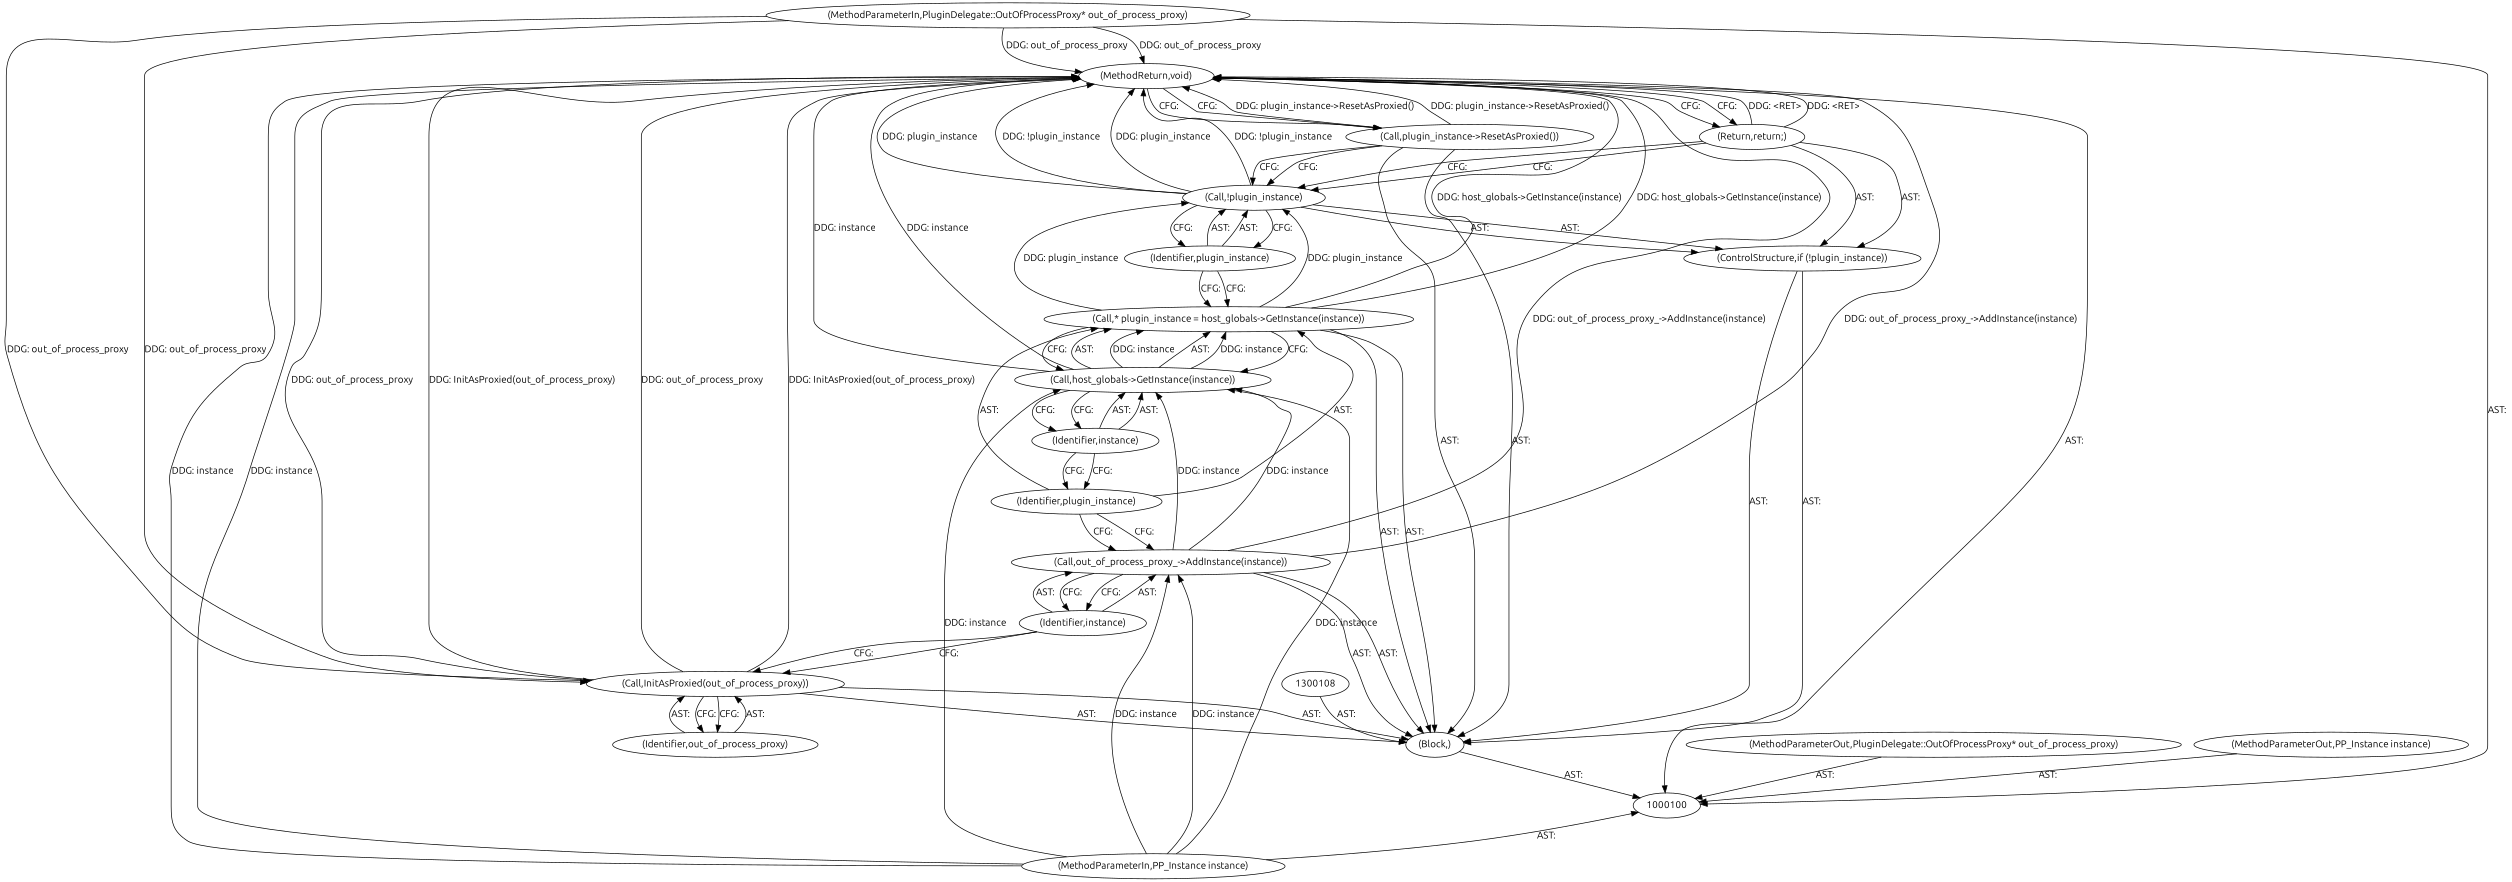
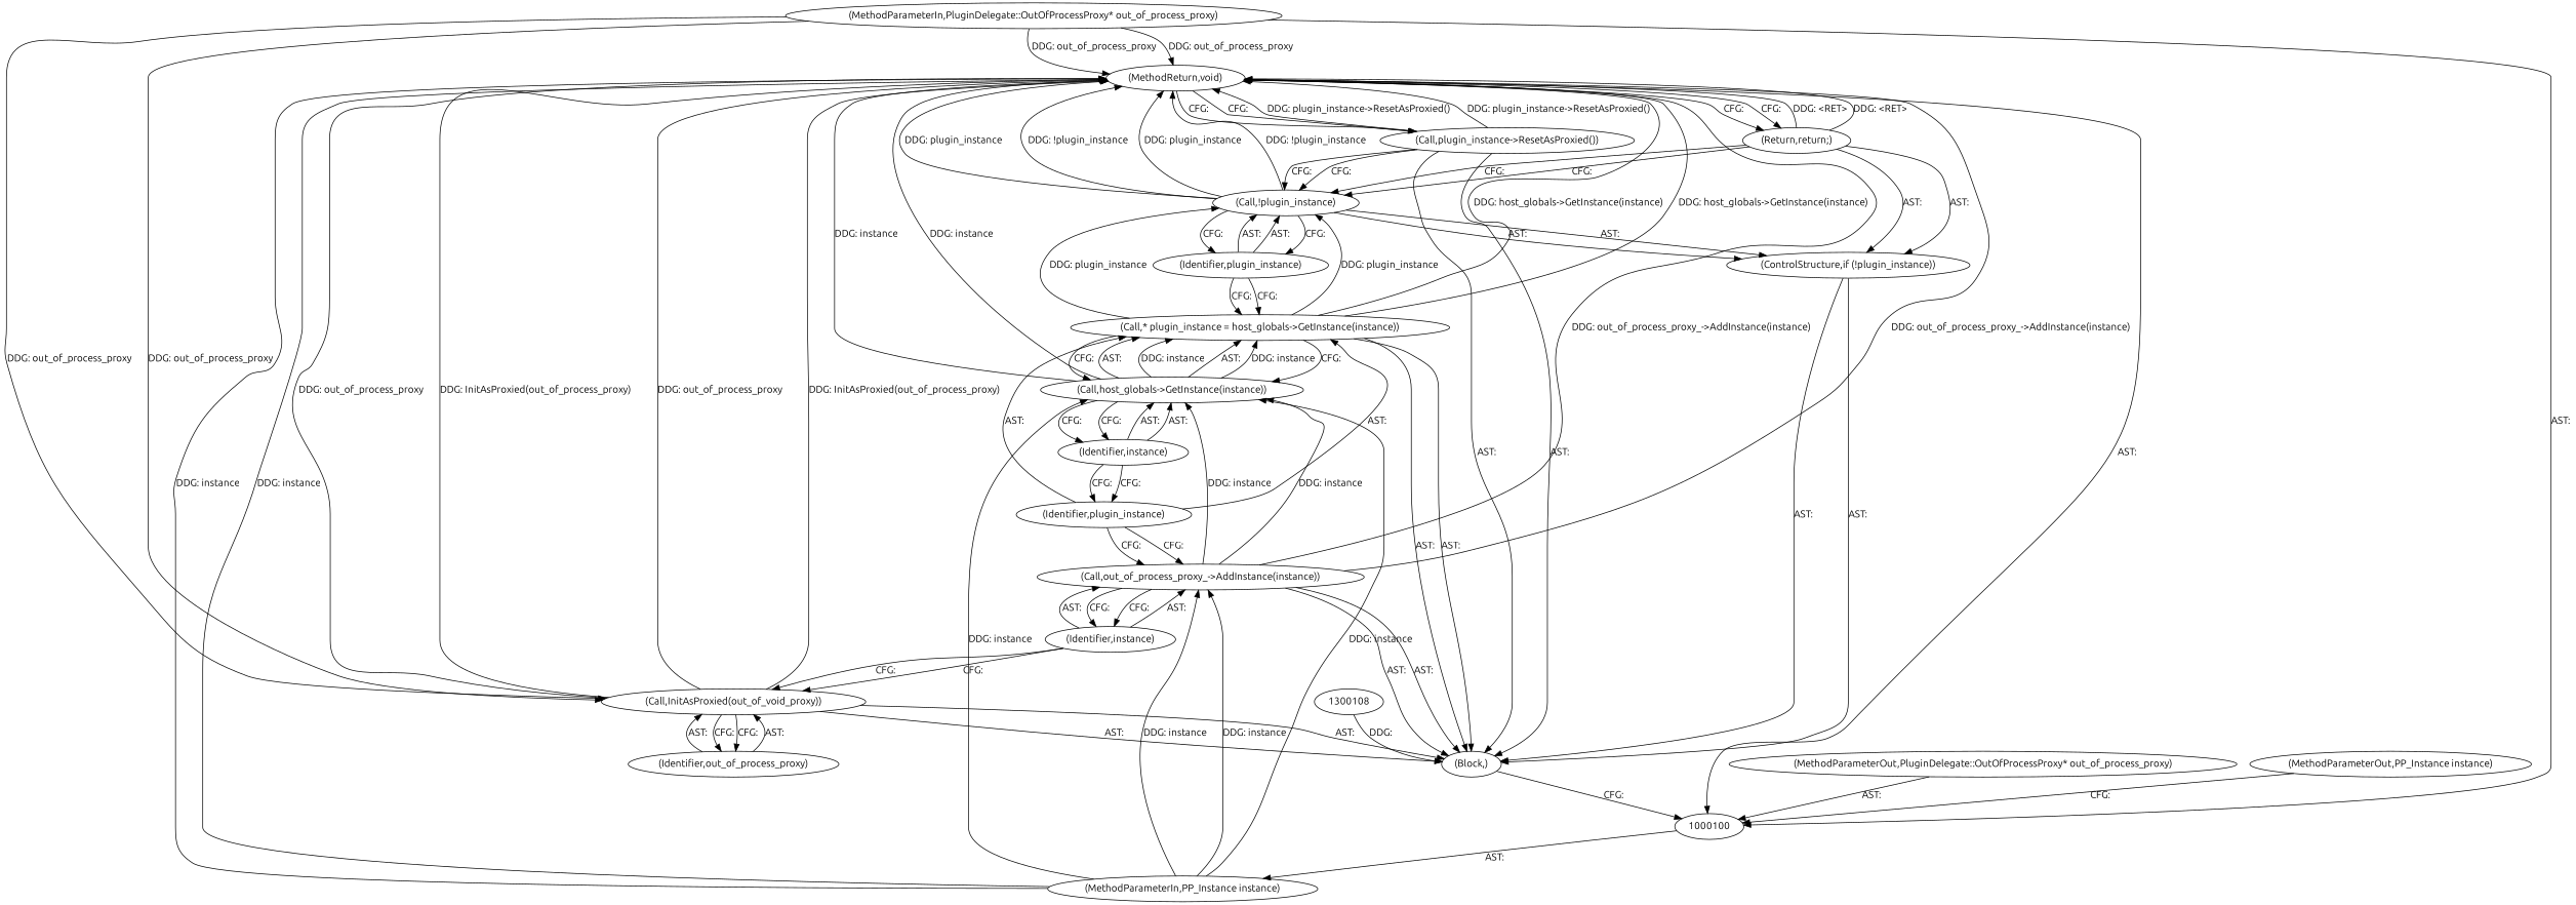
  digraph {
    fontname=Ubuntu
    node [fontname=Ubuntu]
    edge [fontname=Ubuntu]
    n1 [label="(MethodReturn,void)"]
    n2 [label="(Call,plugin_instance->ResetAsProxied())"]
    n3 [label="(Return,return;)"]
    1000100
    n5 [label="(Block,)"]
    n6 [label="(Call,!plugin_instance)"]
    n7 [label="(ControlStructure,if (!plugin_instance))"]
    n8 [label="(Identifier,plugin_instance)"]
    n9 [label="(MethodParameterIn,PluginDelegate::OutOfProcessProxy* out_of_process_proxy)"]
-   n10 [label="(Call,InitAsProxied(out_of_process_proxy))"]
+   n10 [label="(Call,InitAsProxied(out_of_void_proxy))"]
    n11 [label="(Identifier,out_of_process_proxy)"]
    n12 [label="(MethodParameterOut,PluginDelegate::OutOfProcessProxy* out_of_process_proxy)"]
    n13 [label="(MethodParameterIn,PP_Instance instance)"]
    n14 [label="(Call,out_of_process_proxy_->AddInstance(instance))"]
    n15 [label="(Call,host_globals->GetInstance(instance))"]
    n16 [label="(Identifier,instance)"]
    n17 [label="(Call,* plugin_instance = host_globals->GetInstance(instance))"]
    n18 [label="(Identifier,instance)"]
    n19 [label="(MethodParameterOut,PP_Instance instance)"]
    n20 [label="(Identifier,plugin_instance)"]
    n21 [label=1300108]
    n1 -> n2 [label="CFG: "]
    n1 -> n2 [label="CFG: "]
    n1 -> n3 [label="CFG: "]
    n1 -> n3 [label="CFG: "]
    n1 -> 1000100 [label="AST: "]
    n2 -> n1 [label="DDG: plugin_instance->ResetAsProxied()"]
    n2 -> n1 [label="DDG: plugin_instance->ResetAsProxied()"]
    n2 -> n5 [label="AST: "]
    n2 -> n5 [label="AST: "]
    n2 -> n6 [label="CFG: "]
    n2 -> n6 [label="CFG: "]
    n3 -> n1 [label="DDG: <RET>"]
    n3 -> n1 [label="DDG: <RET>"]
    n3 -> n6 [label="CFG: "]
    n3 -> n6 [label="CFG: "]
    n3 -> n7 [label="AST: "]
    n3 -> n7 [label="AST: "]
-   n5 -> 1000100 [label="AST: "]
+   n5 -> 1000100 [label="CFG: "]
    n6 -> n1 [label="DDG: !plugin_instance"]
    n6 -> n1 [label="DDG: plugin_instance"]
    n6 -> n1 [label="DDG: !plugin_instance"]
    n6 -> n1 [label="DDG: plugin_instance"]
    n6 -> n7 [label="AST: "]
    n6 -> n7 [label="AST: "]
    n6 -> n8 [label="CFG: "]
    n6 -> n8 [label="CFG: "]
    n7 -> n5 [label="AST: "]
    n7 -> n5 [label="AST: "]
    n8 -> n6 [label="AST: "]
    n8 -> n6 [label="AST: "]
    n8 -> n17 [label="CFG: "]
    n8 -> n17 [label="CFG: "]
    n9 -> n1 [label="DDG: out_of_process_proxy"]
    n9 -> n1 [label="DDG: out_of_process_proxy"]
    n9 -> 1000100 [label="AST: "]
    n9 -> n10 [label="DDG: out_of_process_proxy"]
    n9 -> n10 [label="DDG: out_of_process_proxy"]
    n10 -> n1 [label="DDG: InitAsProxied(out_of_process_proxy)"]
    n10 -> n1 [label="DDG: out_of_process_proxy"]
    n10 -> n1 [label="DDG: InitAsProxied(out_of_process_proxy)"]
    n10 -> n1 [label="DDG: out_of_process_proxy"]
    n10 -> n5 [label="AST: "]
    n10 -> n5 [label="AST: "]
    n10 -> n11 [label="CFG: "]
    n10 -> n11 [label="CFG: "]
    n11 -> n10 [label="AST: "]
    n11 -> n10 [label="AST: "]
    n12 -> 1000100 [label="AST: "]
    n13 -> n1 [label="DDG: instance"]
    n13 -> n1 [label="DDG: instance"]
-   n13 -> 1000100 [label="AST: "]
+   1000100 -> n13 [label="AST: "]
    n13 -> n14 [label="DDG: instance"]
    n13 -> n14 [label="DDG: instance"]
    n13 -> n15 [label="DDG: instance"]
    n13 -> n15 [label="DDG: instance"]
    n14 -> n1 [label="DDG: out_of_process_proxy_->AddInstance(instance)"]
    n14 -> n1 [label="DDG: out_of_process_proxy_->AddInstance(instance)"]
    n14 -> n5 [label="AST: "]
    n14 -> n5 [label="AST: "]
    n14 -> n15 [label="DDG: instance"]
    n14 -> n15 [label="DDG: instance"]
    n14 -> n16 [label="CFG: "]
    n14 -> n16 [label="CFG: "]
    n15 -> n1 [label="DDG: instance"]
    n15 -> n1 [label="DDG: instance"]
    n15 -> n17 [label="AST: "]
    n15 -> n17 [label="DDG: instance"]
    n15 -> n17 [label="AST: "]
    n15 -> n17 [label="DDG: instance"]
    n15 -> n18 [label="CFG: "]
    n15 -> n18 [label="CFG: "]
    n16 -> n10 [label="CFG: "]
    n16 -> n10 [label="CFG: "]
    n16 -> n14 [label="AST: "]
    n16 -> n14 [label="AST: "]
    n17 -> n1 [label="DDG: host_globals->GetInstance(instance)"]
    n17 -> n1 [label="DDG: host_globals->GetInstance(instance)"]
    n17 -> n5 [label="AST: "]
    n17 -> n5 [label="AST: "]
    n17 -> n6 [label="DDG: plugin_instance"]
    n17 -> n6 [label="DDG: plugin_instance"]
    n17 -> n15 [label="CFG: "]
    n17 -> n15 [label="CFG: "]
    n18 -> n15 [label="AST: "]
    n18 -> n15 [label="AST: "]
    n18 -> n20 [label="CFG: "]
    n18 -> n20 [label="CFG: "]
-   n19 -> 1000100 [label="AST: "]
+   n19 -> 1000100 [label="CFG: "]
    n20 -> n14 [label="CFG: "]
    n20 -> n14 [label="CFG: "]
    n20 -> n17 [label="AST: "]
    n20 -> n17 [label="AST: "]
-   n21 -> n5 [label="AST: "]
+   n21 -> n5 [label="DDG: "]
  }
